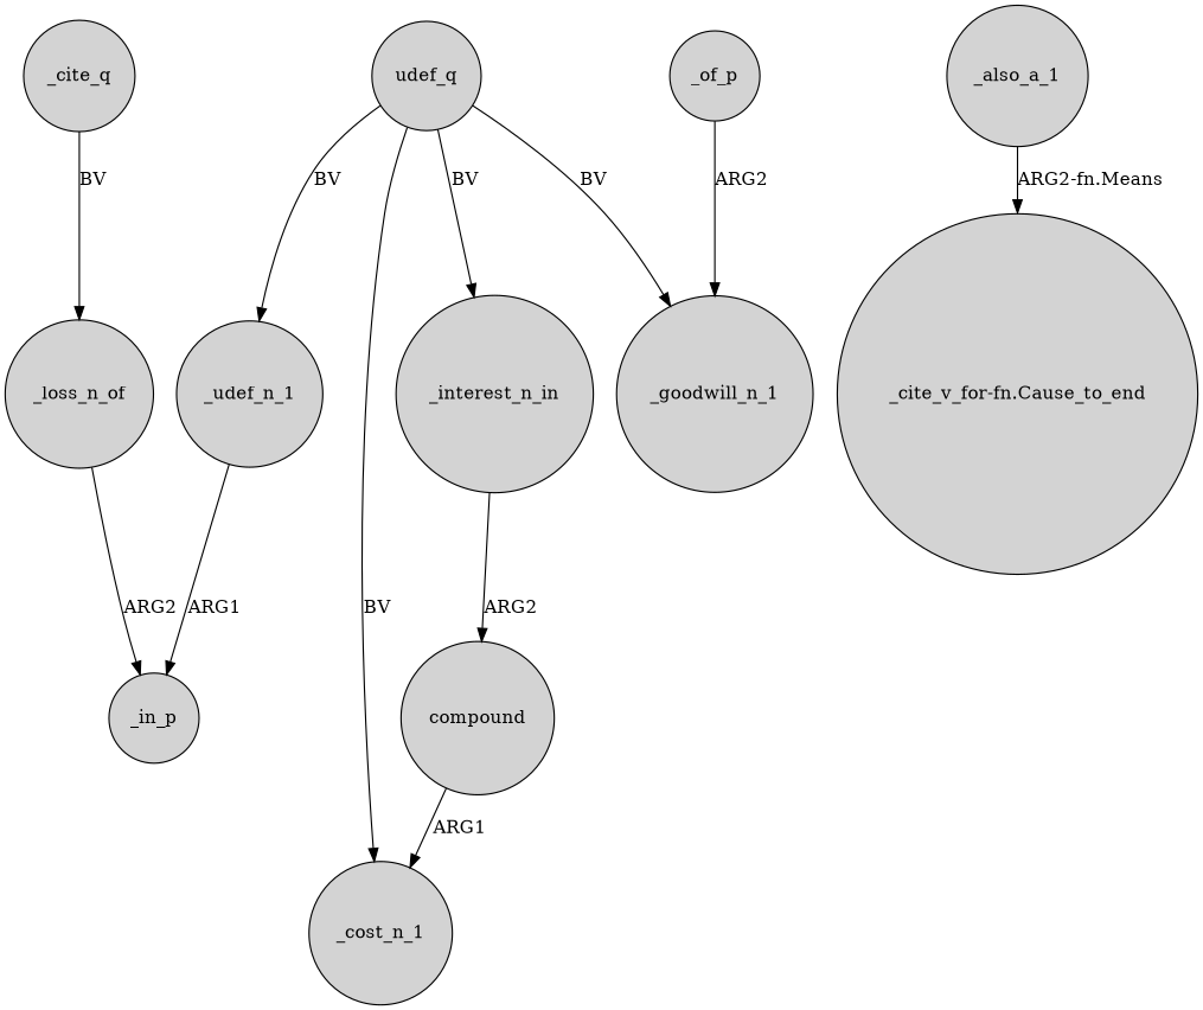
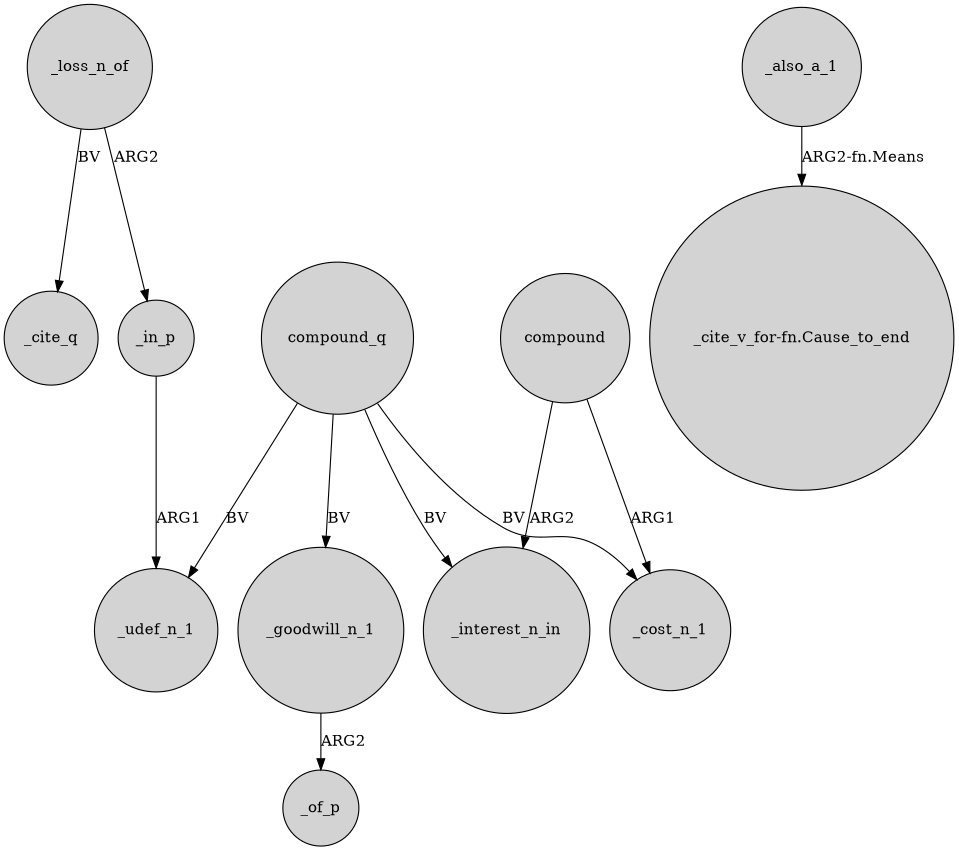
  digraph {
    node [shape=circle style=filled]
    n1 [label=_cite_q]
    _loss_n_of
    _in_p
    n4 [label=_udef_n_1]
-   udef_q
+   udef_q [label=compound_q]
    _goodwill_n_1
    _interest_n_in
    _cost_n_1
    _of_p
    compound
    _also_a_1
    "_cite_v_for-fn.Cause_to_end"
-   n1 -> _loss_n_of [label=BV]
+   _loss_n_of -> n1 [label=BV]
    _loss_n_of -> _in_p [label=ARG2]
-   n4 -> _in_p [label=ARG1]
+   _in_p -> n4 [label=ARG1]
    udef_q -> n4 [label=BV]
    udef_q -> _goodwill_n_1 [label=BV]
    udef_q -> _interest_n_in [label=BV]
    udef_q -> _cost_n_1 [label=BV]
-   _of_p -> _goodwill_n_1 [label=ARG2]
-   _interest_n_in -> compound [label=ARG2]
+   _goodwill_n_1 -> _of_p [label=ARG2]
+   compound -> _interest_n_in [label=ARG2]
    compound -> _cost_n_1 [label=ARG1]
    _also_a_1 -> "_cite_v_for-fn.Cause_to_end" [label="ARG2-fn.Means"]
  }
